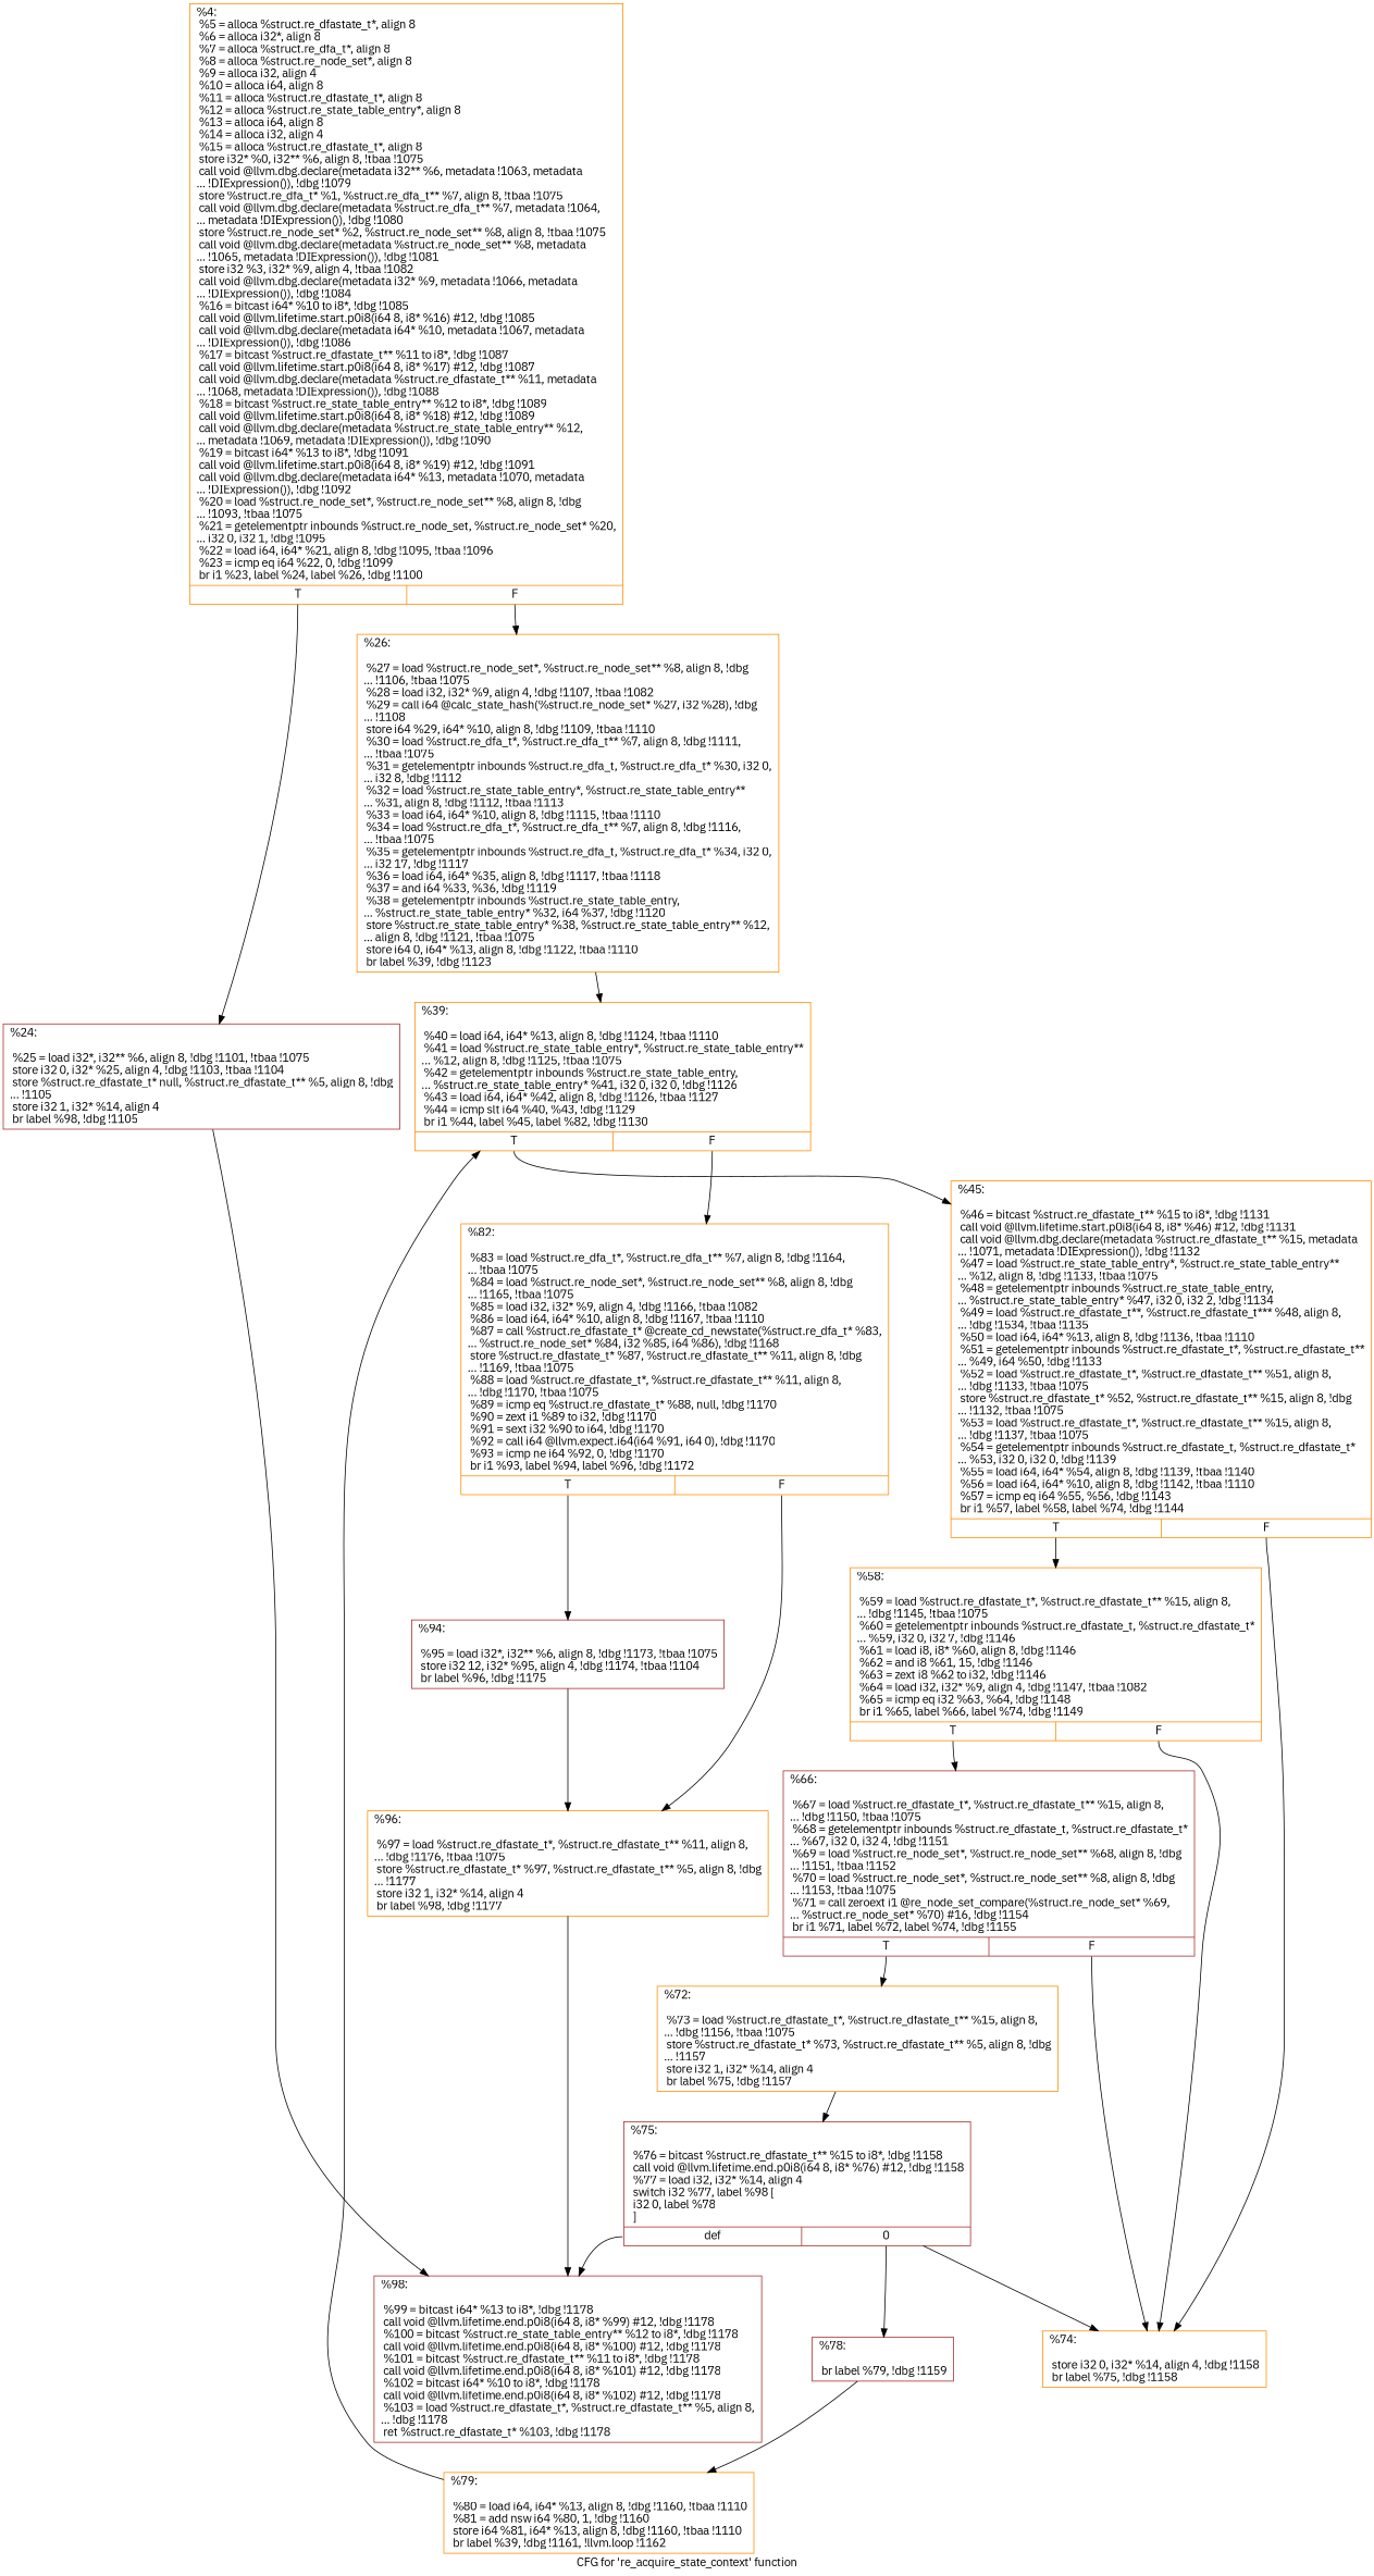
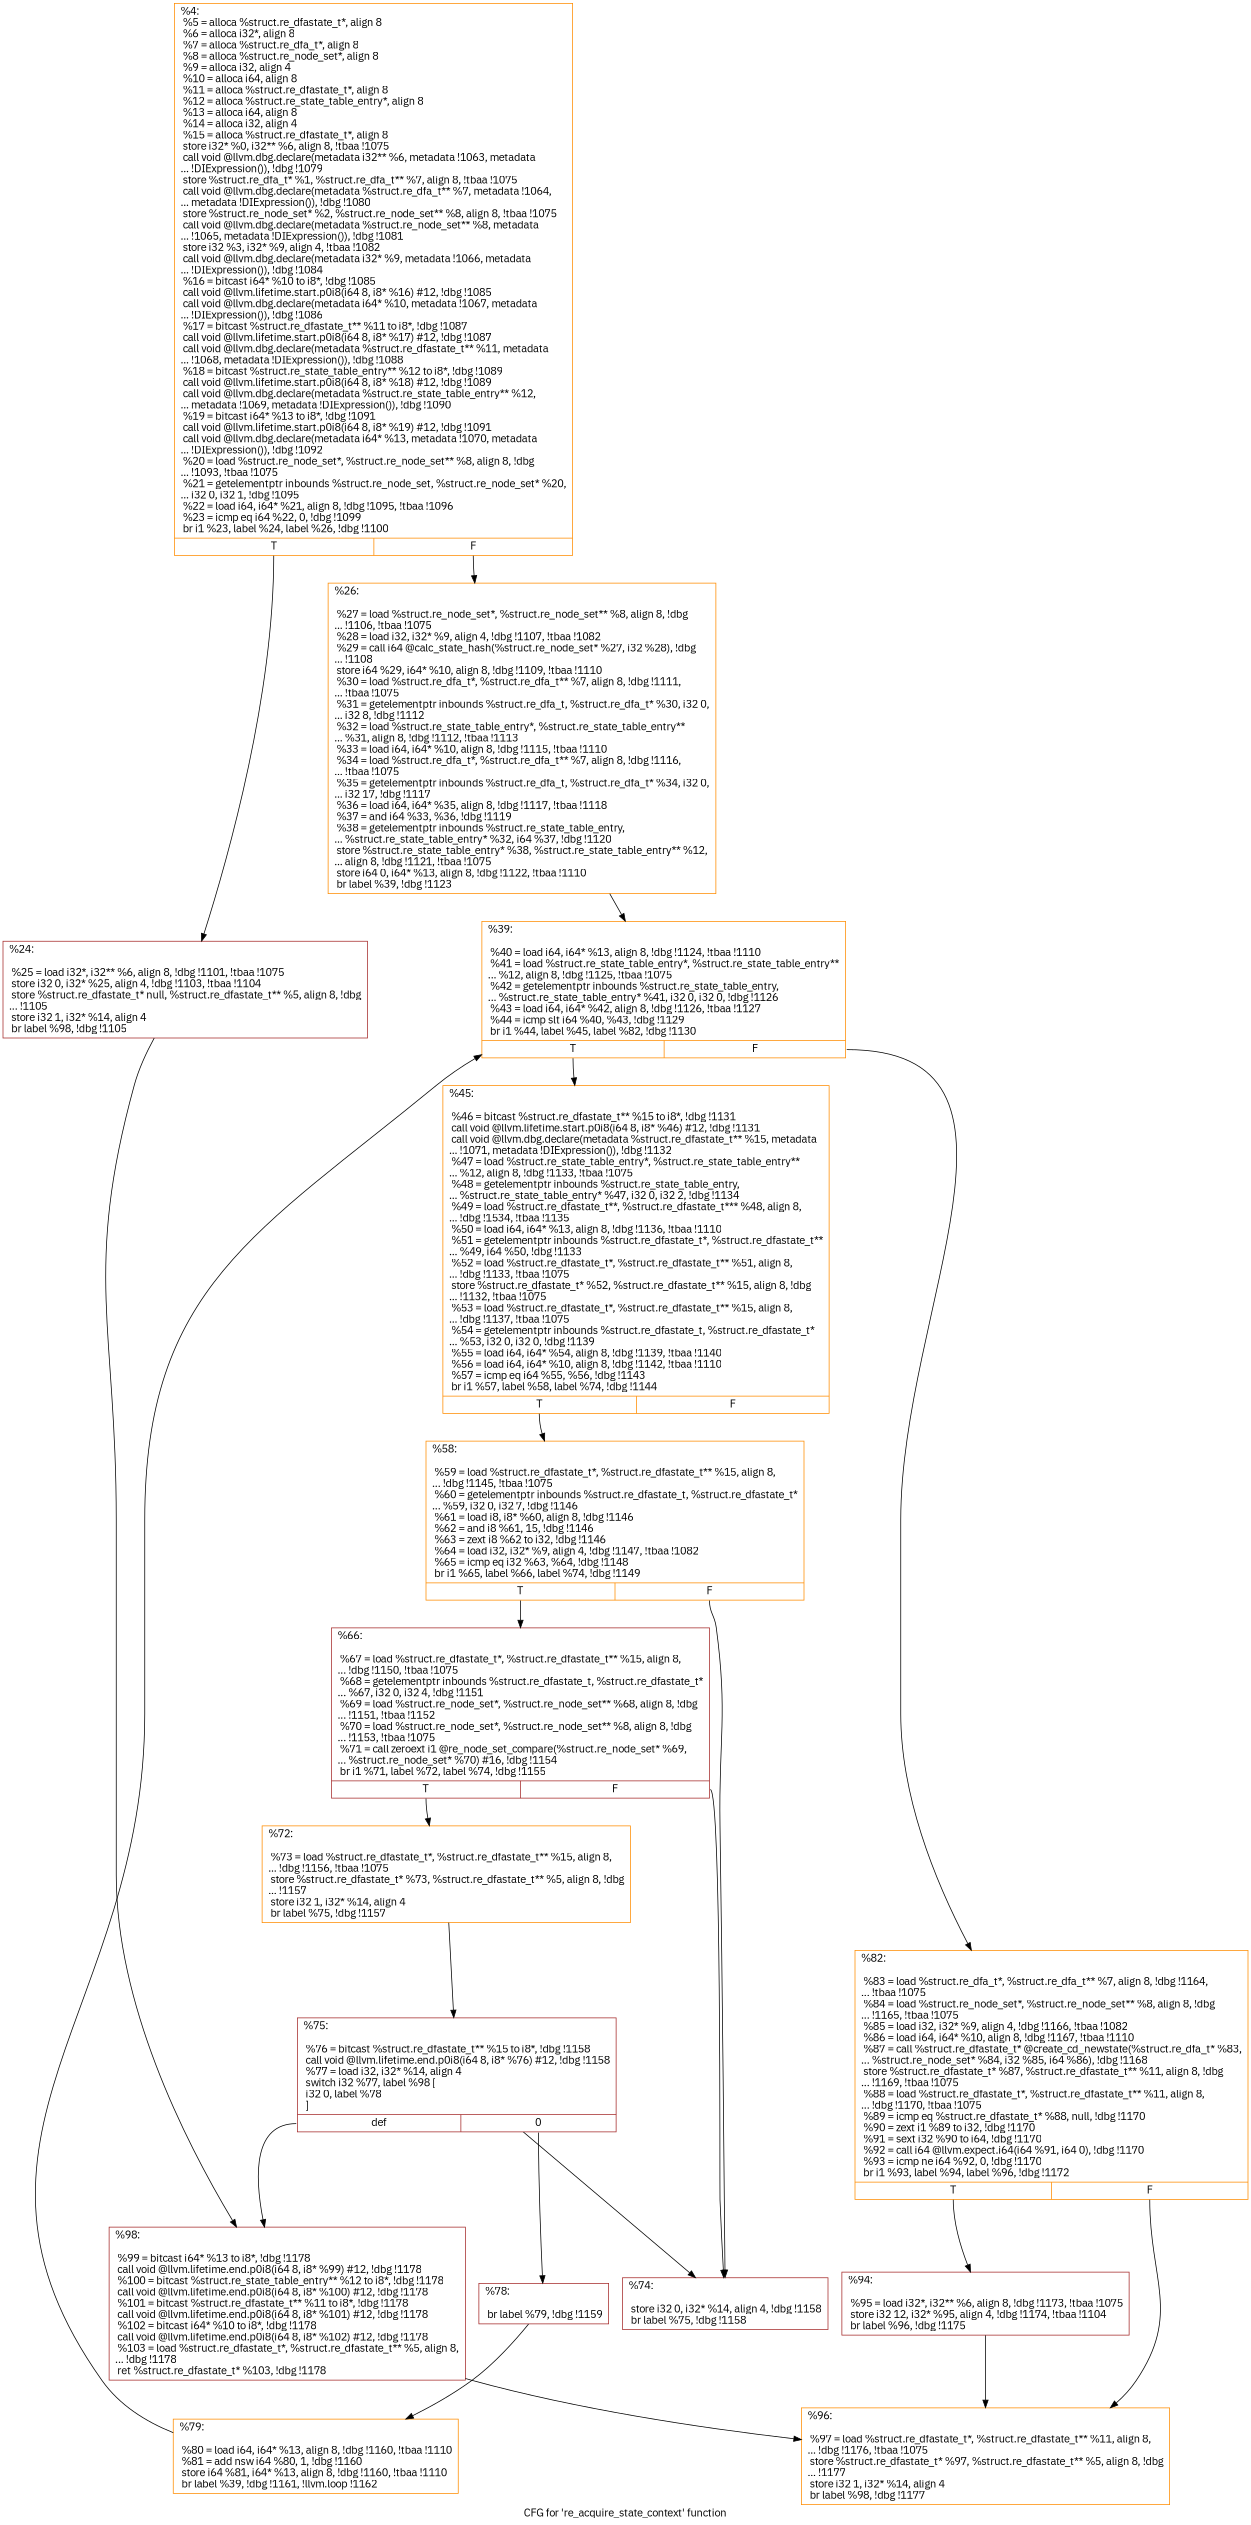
  digraph {
    fontname="IBM Plex Sans"
    label="CFG for 're_acquire_state_context' function"
    node [color=darkorange fontname="IBM Plex Sans" shape=record]
    edge [fontname="IBM Plex Sans"]
    n1 [label="{%4:\l  %5 = alloca %struct.re_dfastate_t*, align 8\l  %6 = alloca i32*, align 8\l  %7 = alloca %struct.re_dfa_t*, align 8\l  %8 = alloca %struct.re_node_set*, align 8\l  %9 = alloca i32, align 4\l  %10 = alloca i64, align 8\l  %11 = alloca %struct.re_dfastate_t*, align 8\l  %12 = alloca %struct.re_state_table_entry*, align 8\l  %13 = alloca i64, align 8\l  %14 = alloca i32, align 4\l  %15 = alloca %struct.re_dfastate_t*, align 8\l  store i32* %0, i32** %6, align 8, !tbaa !1075\l  call void @llvm.dbg.declare(metadata i32** %6, metadata !1063, metadata\l... !DIExpression()), !dbg !1079\l  store %struct.re_dfa_t* %1, %struct.re_dfa_t** %7, align 8, !tbaa !1075\l  call void @llvm.dbg.declare(metadata %struct.re_dfa_t** %7, metadata !1064,\l... metadata !DIExpression()), !dbg !1080\l  store %struct.re_node_set* %2, %struct.re_node_set** %8, align 8, !tbaa !1075\l  call void @llvm.dbg.declare(metadata %struct.re_node_set** %8, metadata\l... !1065, metadata !DIExpression()), !dbg !1081\l  store i32 %3, i32* %9, align 4, !tbaa !1082\l  call void @llvm.dbg.declare(metadata i32* %9, metadata !1066, metadata\l... !DIExpression()), !dbg !1084\l  %16 = bitcast i64* %10 to i8*, !dbg !1085\l  call void @llvm.lifetime.start.p0i8(i64 8, i8* %16) #12, !dbg !1085\l  call void @llvm.dbg.declare(metadata i64* %10, metadata !1067, metadata\l... !DIExpression()), !dbg !1086\l  %17 = bitcast %struct.re_dfastate_t** %11 to i8*, !dbg !1087\l  call void @llvm.lifetime.start.p0i8(i64 8, i8* %17) #12, !dbg !1087\l  call void @llvm.dbg.declare(metadata %struct.re_dfastate_t** %11, metadata\l... !1068, metadata !DIExpression()), !dbg !1088\l  %18 = bitcast %struct.re_state_table_entry** %12 to i8*, !dbg !1089\l  call void @llvm.lifetime.start.p0i8(i64 8, i8* %18) #12, !dbg !1089\l  call void @llvm.dbg.declare(metadata %struct.re_state_table_entry** %12,\l... metadata !1069, metadata !DIExpression()), !dbg !1090\l  %19 = bitcast i64* %13 to i8*, !dbg !1091\l  call void @llvm.lifetime.start.p0i8(i64 8, i8* %19) #12, !dbg !1091\l  call void @llvm.dbg.declare(metadata i64* %13, metadata !1070, metadata\l... !DIExpression()), !dbg !1092\l  %20 = load %struct.re_node_set*, %struct.re_node_set** %8, align 8, !dbg\l... !1093, !tbaa !1075\l  %21 = getelementptr inbounds %struct.re_node_set, %struct.re_node_set* %20,\l... i32 0, i32 1, !dbg !1095\l  %22 = load i64, i64* %21, align 8, !dbg !1095, !tbaa !1096\l  %23 = icmp eq i64 %22, 0, !dbg !1099\l  br i1 %23, label %24, label %26, !dbg !1100\l|{<s0>T|<s1>F}}"]
    n2 [color=brown label="{%24:\l\l  %25 = load i32*, i32** %6, align 8, !dbg !1101, !tbaa !1075\l  store i32 0, i32* %25, align 4, !dbg !1103, !tbaa !1104\l  store %struct.re_dfastate_t* null, %struct.re_dfastate_t** %5, align 8, !dbg\l... !1105\l  store i32 1, i32* %14, align 4\l  br label %98, !dbg !1105\l}"]
    n3 [label="{%26:\l\l  %27 = load %struct.re_node_set*, %struct.re_node_set** %8, align 8, !dbg\l... !1106, !tbaa !1075\l  %28 = load i32, i32* %9, align 4, !dbg !1107, !tbaa !1082\l  %29 = call i64 @calc_state_hash(%struct.re_node_set* %27, i32 %28), !dbg\l... !1108\l  store i64 %29, i64* %10, align 8, !dbg !1109, !tbaa !1110\l  %30 = load %struct.re_dfa_t*, %struct.re_dfa_t** %7, align 8, !dbg !1111,\l... !tbaa !1075\l  %31 = getelementptr inbounds %struct.re_dfa_t, %struct.re_dfa_t* %30, i32 0,\l... i32 8, !dbg !1112\l  %32 = load %struct.re_state_table_entry*, %struct.re_state_table_entry**\l... %31, align 8, !dbg !1112, !tbaa !1113\l  %33 = load i64, i64* %10, align 8, !dbg !1115, !tbaa !1110\l  %34 = load %struct.re_dfa_t*, %struct.re_dfa_t** %7, align 8, !dbg !1116,\l... !tbaa !1075\l  %35 = getelementptr inbounds %struct.re_dfa_t, %struct.re_dfa_t* %34, i32 0,\l... i32 17, !dbg !1117\l  %36 = load i64, i64* %35, align 8, !dbg !1117, !tbaa !1118\l  %37 = and i64 %33, %36, !dbg !1119\l  %38 = getelementptr inbounds %struct.re_state_table_entry,\l... %struct.re_state_table_entry* %32, i64 %37, !dbg !1120\l  store %struct.re_state_table_entry* %38, %struct.re_state_table_entry** %12,\l... align 8, !dbg !1121, !tbaa !1075\l  store i64 0, i64* %13, align 8, !dbg !1122, !tbaa !1110\l  br label %39, !dbg !1123\l}"]
    n4 [color=brown label="{%98:\l\l  %99 = bitcast i64* %13 to i8*, !dbg !1178\l  call void @llvm.lifetime.end.p0i8(i64 8, i8* %99) #12, !dbg !1178\l  %100 = bitcast %struct.re_state_table_entry** %12 to i8*, !dbg !1178\l  call void @llvm.lifetime.end.p0i8(i64 8, i8* %100) #12, !dbg !1178\l  %101 = bitcast %struct.re_dfastate_t** %11 to i8*, !dbg !1178\l  call void @llvm.lifetime.end.p0i8(i64 8, i8* %101) #12, !dbg !1178\l  %102 = bitcast i64* %10 to i8*, !dbg !1178\l  call void @llvm.lifetime.end.p0i8(i64 8, i8* %102) #12, !dbg !1178\l  %103 = load %struct.re_dfastate_t*, %struct.re_dfastate_t** %5, align 8,\l... !dbg !1178\l  ret %struct.re_dfastate_t* %103, !dbg !1178\l}"]
    n5 [label="{%39:\l\l  %40 = load i64, i64* %13, align 8, !dbg !1124, !tbaa !1110\l  %41 = load %struct.re_state_table_entry*, %struct.re_state_table_entry**\l... %12, align 8, !dbg !1125, !tbaa !1075\l  %42 = getelementptr inbounds %struct.re_state_table_entry,\l... %struct.re_state_table_entry* %41, i32 0, i32 0, !dbg !1126\l  %43 = load i64, i64* %42, align 8, !dbg !1126, !tbaa !1127\l  %44 = icmp slt i64 %40, %43, !dbg !1129\l  br i1 %44, label %45, label %82, !dbg !1130\l|{<s0>T|<s1>F}}"]
    n6 [label="{%45:\l\l  %46 = bitcast %struct.re_dfastate_t** %15 to i8*, !dbg !1131\l  call void @llvm.lifetime.start.p0i8(i64 8, i8* %46) #12, !dbg !1131\l  call void @llvm.dbg.declare(metadata %struct.re_dfastate_t** %15, metadata\l... !1071, metadata !DIExpression()), !dbg !1132\l  %47 = load %struct.re_state_table_entry*, %struct.re_state_table_entry**\l... %12, align 8, !dbg !1133, !tbaa !1075\l  %48 = getelementptr inbounds %struct.re_state_table_entry,\l... %struct.re_state_table_entry* %47, i32 0, i32 2, !dbg !1134\l  %49 = load %struct.re_dfastate_t**, %struct.re_dfastate_t*** %48, align 8,\l... !dbg !1534, !tbaa !1135\l  %50 = load i64, i64* %13, align 8, !dbg !1136, !tbaa !1110\l  %51 = getelementptr inbounds %struct.re_dfastate_t*, %struct.re_dfastate_t**\l... %49, i64 %50, !dbg !1133\l  %52 = load %struct.re_dfastate_t*, %struct.re_dfastate_t** %51, align 8,\l... !dbg !1133, !tbaa !1075\l  store %struct.re_dfastate_t* %52, %struct.re_dfastate_t** %15, align 8, !dbg\l... !1132, !tbaa !1075\l  %53 = load %struct.re_dfastate_t*, %struct.re_dfastate_t** %15, align 8,\l... !dbg !1137, !tbaa !1075\l  %54 = getelementptr inbounds %struct.re_dfastate_t, %struct.re_dfastate_t*\l... %53, i32 0, i32 0, !dbg !1139\l  %55 = load i64, i64* %54, align 8, !dbg !1139, !tbaa !1140\l  %56 = load i64, i64* %10, align 8, !dbg !1142, !tbaa !1110\l  %57 = icmp eq i64 %55, %56, !dbg !1143\l  br i1 %57, label %58, label %74, !dbg !1144\l|{<s0>T|<s1>F}}"]
    n7 [label="{%82:\l\l  %83 = load %struct.re_dfa_t*, %struct.re_dfa_t** %7, align 8, !dbg !1164,\l... !tbaa !1075\l  %84 = load %struct.re_node_set*, %struct.re_node_set** %8, align 8, !dbg\l... !1165, !tbaa !1075\l  %85 = load i32, i32* %9, align 4, !dbg !1166, !tbaa !1082\l  %86 = load i64, i64* %10, align 8, !dbg !1167, !tbaa !1110\l  %87 = call %struct.re_dfastate_t* @create_cd_newstate(%struct.re_dfa_t* %83,\l... %struct.re_node_set* %84, i32 %85, i64 %86), !dbg !1168\l  store %struct.re_dfastate_t* %87, %struct.re_dfastate_t** %11, align 8, !dbg\l... !1169, !tbaa !1075\l  %88 = load %struct.re_dfastate_t*, %struct.re_dfastate_t** %11, align 8,\l... !dbg !1170, !tbaa !1075\l  %89 = icmp eq %struct.re_dfastate_t* %88, null, !dbg !1170\l  %90 = zext i1 %89 to i32, !dbg !1170\l  %91 = sext i32 %90 to i64, !dbg !1170\l  %92 = call i64 @llvm.expect.i64(i64 %91, i64 0), !dbg !1170\l  %93 = icmp ne i64 %92, 0, !dbg !1170\l  br i1 %93, label %94, label %96, !dbg !1172\l|{<s0>T|<s1>F}}"]
    n8 [label="{%58:\l\l  %59 = load %struct.re_dfastate_t*, %struct.re_dfastate_t** %15, align 8,\l... !dbg !1145, !tbaa !1075\l  %60 = getelementptr inbounds %struct.re_dfastate_t, %struct.re_dfastate_t*\l... %59, i32 0, i32 7, !dbg !1146\l  %61 = load i8, i8* %60, align 8, !dbg !1146\l  %62 = and i8 %61, 15, !dbg !1146\l  %63 = zext i8 %62 to i32, !dbg !1146\l  %64 = load i32, i32* %9, align 4, !dbg !1147, !tbaa !1082\l  %65 = icmp eq i32 %63, %64, !dbg !1148\l  br i1 %65, label %66, label %74, !dbg !1149\l|{<s0>T|<s1>F}}"]
-   n9 [label="{%74:\l\l  store i32 0, i32* %14, align 4, !dbg !1158\l  br label %75, !dbg !1158\l}"]
+   n9 [color=brown label="{%74:\l\l  store i32 0, i32* %14, align 4, !dbg !1158\l  br label %75, !dbg !1158\l}"]
    n10 [color=brown label="{%94:\l\l  %95 = load i32*, i32** %6, align 8, !dbg !1173, !tbaa !1075\l  store i32 12, i32* %95, align 4, !dbg !1174, !tbaa !1104\l  br label %96, !dbg !1175\l}"]
    n11 [label="{%96:\l\l  %97 = load %struct.re_dfastate_t*, %struct.re_dfastate_t** %11, align 8,\l... !dbg !1176, !tbaa !1075\l  store %struct.re_dfastate_t* %97, %struct.re_dfastate_t** %5, align 8, !dbg\l... !1177\l  store i32 1, i32* %14, align 4\l  br label %98, !dbg !1177\l}"]
    n12 [color=brown label="{%66:\l\l  %67 = load %struct.re_dfastate_t*, %struct.re_dfastate_t** %15, align 8,\l... !dbg !1150, !tbaa !1075\l  %68 = getelementptr inbounds %struct.re_dfastate_t, %struct.re_dfastate_t*\l... %67, i32 0, i32 4, !dbg !1151\l  %69 = load %struct.re_node_set*, %struct.re_node_set** %68, align 8, !dbg\l... !1151, !tbaa !1152\l  %70 = load %struct.re_node_set*, %struct.re_node_set** %8, align 8, !dbg\l... !1153, !tbaa !1075\l  %71 = call zeroext i1 @re_node_set_compare(%struct.re_node_set* %69,\l... %struct.re_node_set* %70) #16, !dbg !1154\l  br i1 %71, label %72, label %74, !dbg !1155\l|{<s0>T|<s1>F}}"]
    n13 [label="{%72:\l\l  %73 = load %struct.re_dfastate_t*, %struct.re_dfastate_t** %15, align 8,\l... !dbg !1156, !tbaa !1075\l  store %struct.re_dfastate_t* %73, %struct.re_dfastate_t** %5, align 8, !dbg\l... !1157\l  store i32 1, i32* %14, align 4\l  br label %75, !dbg !1157\l}"]
    n14 [color=brown label="{%75:\l\l  %76 = bitcast %struct.re_dfastate_t** %15 to i8*, !dbg !1158\l  call void @llvm.lifetime.end.p0i8(i64 8, i8* %76) #12, !dbg !1158\l  %77 = load i32, i32* %14, align 4\l  switch i32 %77, label %98 [\l    i32 0, label %78\l  ]\l|{<s0>def|<s1>0}}"]
    n15 [color=brown label="{%78:\l\l  br label %79, !dbg !1159\l}"]
    n16 [label="{%79:\l\l  %80 = load i64, i64* %13, align 8, !dbg !1160, !tbaa !1110\l  %81 = add nsw i64 %80, 1, !dbg !1160\l  store i64 %81, i64* %13, align 8, !dbg !1160, !tbaa !1110\l  br label %39, !dbg !1161, !llvm.loop !1162\l}"]
    n1 -> n2 [tailport=s0]
    n1 -> n3 [tailport=s1]
    n2 -> n4
    n3 -> n5
    n5 -> n6 [tailport=s0]
    n5 -> n7 [tailport=s1]
    n6 -> n8 [tailport=s0]
-   n6 -> n9 [tailport=s1]
    n7 -> n10 [tailport=s0]
    n7 -> n11 [tailport=s1]
    n8 -> n9 [tailport=s1]
    n8 -> n12 [tailport=s0]
    n10 -> n11
-   n11 -> n4
+   n4 -> n11
    n12 -> n9 [tailport=s1]
    n12 -> n13 [tailport=s0]
    n13 -> n14
    n14 -> n4 [tailport=s0]
    n14 -> n9
    n14 -> n15 [tailport=s1]
    n15 -> n16
    n16 -> n5
  }
